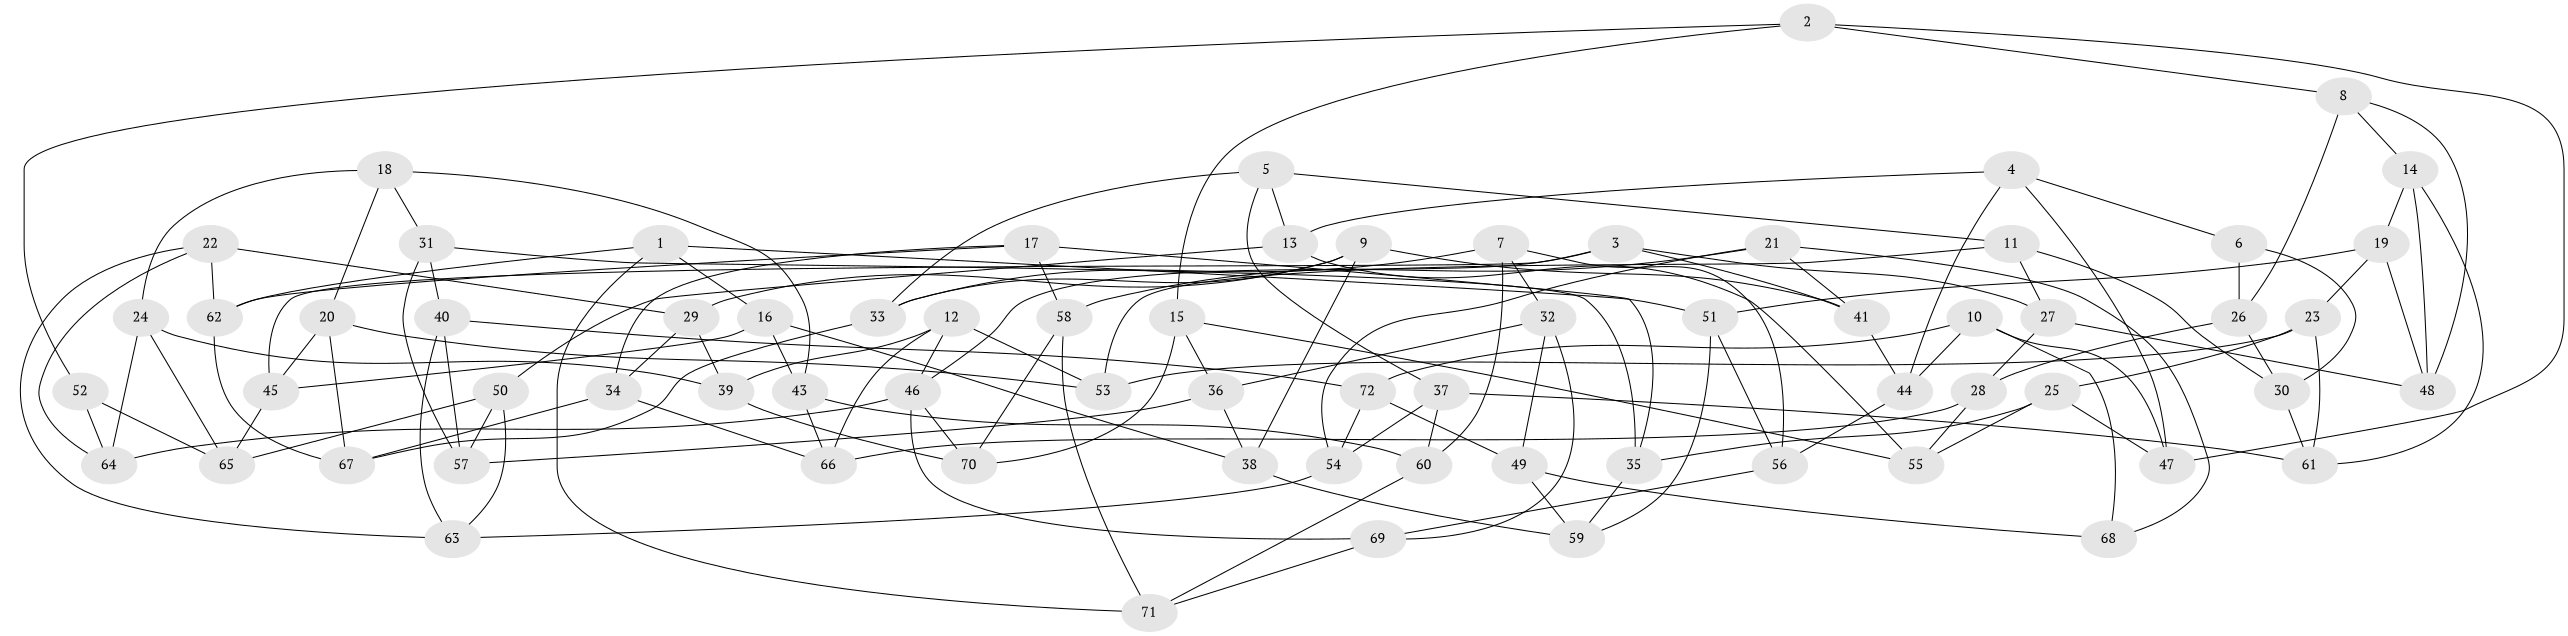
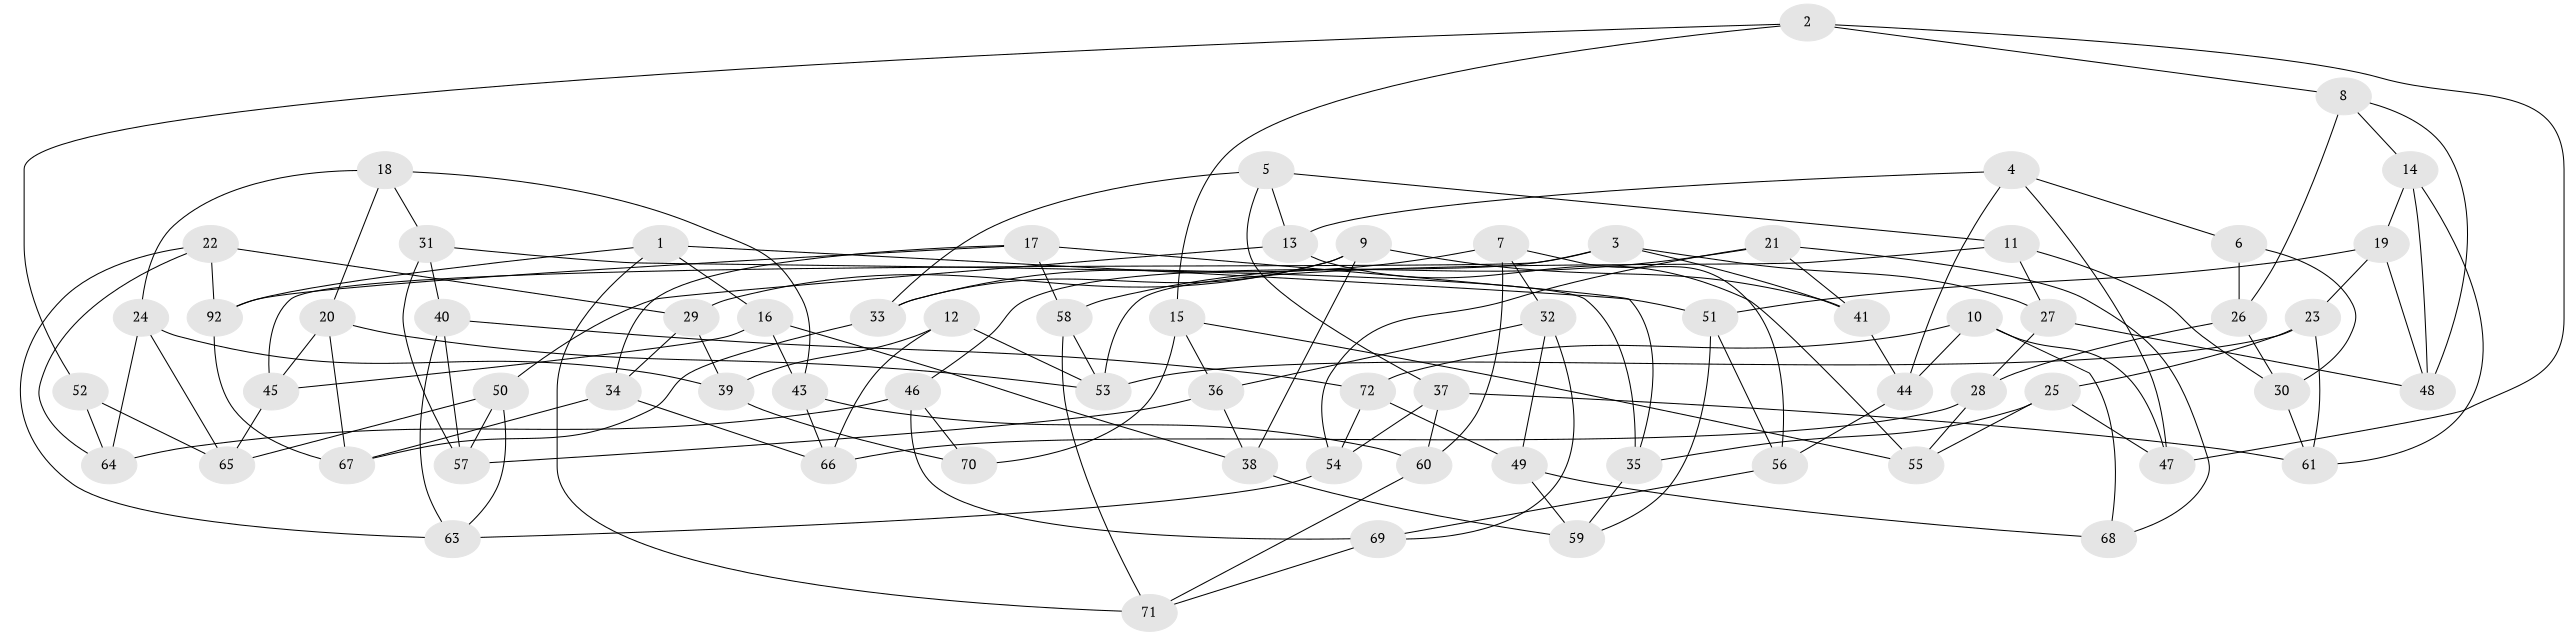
  graph {
    fontname="PT Serif"
    node [color=gray90 fontname="PT Serif" style=filled]
    edge [fontname="PT Serif"]
    1
    16
    51
-   62
+   62 [label=92]
    71
    45
    38
    43
    56
    59
    67
    2
    8
    15
    47
    52
    26
    14
    48
    55
    36
    70
    64
    65
    3
    27
    41
    46
    28
    44
    69
    4
    6
    13
    30
    50
    5
    11
    33
    37
    53
    60
    61
    54
    7
    32
    49
    19
    9
    29
    39
    34
    10
    68
    n55 [label=72]
    12
    66
    63
    57
    23
    17
    35
    58
    18
    20
    24
    31
    40
    25
    21
    22
    1 -- 16
    1 -- 51
    1 -- 62
    1 -- 71
    16 -- 45
    16 -- 38
    16 -- 43
    51 -- 56
    51 -- 59
    62 -- 67
    45 -- 65
    38 -- 59
    43 -- 60
    43 -- 66
    56 -- 69
    2 -- 8
    2 -- 15
    2 -- 47
    2 -- 52
    8 -- 26
    8 -- 14
    8 -- 48
    15 -- 55
    15 -- 36
    15 -- 70
    52 -- 64
    52 -- 65
    26 -- 28
    26 -- 30
    14 -- 48
    14 -- 61
    14 -- 19
    36 -- 38
    36 -- 57
    3 -- 45
    3 -- 27
    3 -- 41
    3 -- 46
    27 -- 48
    27 -- 28
    41 -- 44
    46 -- 70
    46 -- 64
    46 -- 69
    28 -- 55
    28 -- 66
    44 -- 56
    69 -- 71
    4 -- 47
    4 -- 44
    4 -- 6
    4 -- 13
    6 -- 26
    6 -- 30
    13 -- 55
    13 -- 50
    30 -- 61
    50 -- 65
    50 -- 63
    50 -- 57
    5 -- 13
    5 -- 11
    5 -- 33
    5 -- 37
    11 -- 27
    11 -- 30
    11 -- 53
    33 -- 67
    37 -- 60
    37 -- 61
    37 -- 54
    60 -- 71
    54 -- 63
    7 -- 56
    7 -- 33
    7 -- 60
    7 -- 32
    32 -- 36
    32 -- 69
    32 -- 49
    49 -- 59
    49 -- 68
    19 -- 51
    19 -- 48
    19 -- 23
    9 -- 38
    9 -- 41
    9 -- 33
    9 -- 29
    29 -- 39
    29 -- 34
    39 -- 70
    34 -- 67
    34 -- 66
    10 -- 47
    10 -- 44
    10 -- 68
    10 -- n55
    n55 -- 54
    n55 -- 49
-   12 -- 46
    12 -- 53
    12 -- 39
    12 -- 66
    23 -- 53
    23 -- 61
    23 -- 25
    17 -- 62
    17 -- 34
    17 -- 35
    17 -- 58
    35 -- 59
    58 -- 71
-   58 -- 70
+   58 -- 53
    18 -- 43
    18 -- 20
    18 -- 24
    18 -- 31
    20 -- 45
    20 -- 67
    20 -- 53
    24 -- 64
    24 -- 65
    24 -- 39
    31 -- 57
    31 -- 35
    31 -- 40
    40 -- n55
    40 -- 63
    40 -- 57
    25 -- 47
    25 -- 55
    25 -- 35
    21 -- 41
    21 -- 54
    21 -- 68
    21 -- 58
    22 -- 62
    22 -- 64
    22 -- 29
    22 -- 63
  }
